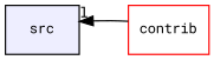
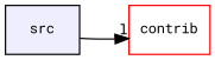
  digraph {
    compound=true
    rankdir=LR
    fontname="Roboto Mono"
    node [fontname="Roboto Mono" fontsize=10 shape=box style=filled]
    n1 [fillcolor="#eeeeff" label=src pencolor=black]
    n2 [color=red fillcolor=white label=contrib]
-   n2 -> n1 [headlabel=1 labeldistance=1.5 labelfontname=Helvetica labelfontsize=10 fontname="Roboto Mono"]
+   n1 -> n2 [headlabel=1 labeldistance=1.5 labelfontname=Helvetica labelfontsize=10 fontname="Roboto Mono"]
  }
